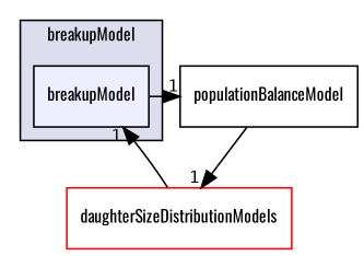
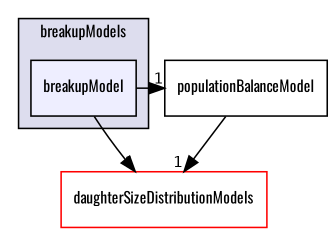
  digraph {
    compound=true
    fontname=Oswald
    node [fontname=Oswald fontsize=10 shape=box]
    edge [fontname=Oswald headlabel=1 labeldistance=1.5 labelfontname=Helvetica labelfontsize=10]
    n1 [fillcolor="#eeeeff" label=breakupModel pencolor=black style=filled]
    n2 [label=populationBalanceModel]
    n3 [color=red label=daughterSizeDistributionModels]
    subgraph cluster_1 {
      bgcolor="#ddddee"
      fontsize=10
-     label=breakupModel
+     label=breakupModels
      pencolor=black
      n1
    }
    n1 -> n2
-   n3 -> n1
+   n1 -> n3
    n2 -> n3
  }
